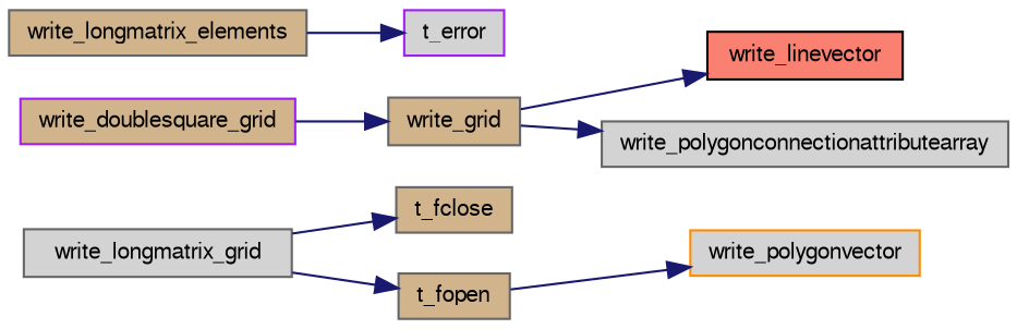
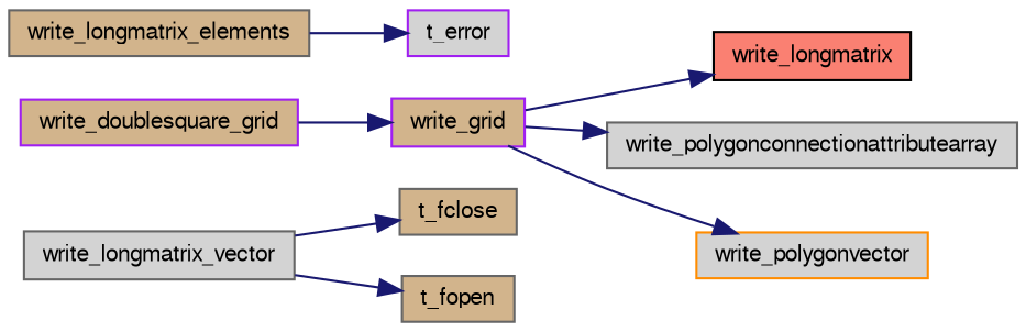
  digraph {
    rankdir=LR
    node [color=gray40 fillcolor=tan fontname=FreeSans fontsize=10 shape=record style=filled]
    edge [color=midnightblue fontname=FreeSans fontsize=10 labelfontname=FreeSans labelfontsize=10 style=solid]
    n1 [color=purple fontcolor=black height=0.2 label=write_doublesquare_grid width=0.4]
-   n2 [height=0.2 label=write_grid width=0.4]
-   n3 [color=black fillcolor=salmon height=0.2 label=write_linevector width=0.4]
+   n2 [color=purple height=0.2 label=write_grid width=0.4]
+   n3 [color=black fillcolor=salmon height=0.2 label=write_longmatrix width=0.4]
    n4 [fillcolor=lightgrey height=0.2 label=write_polygonconnectionattributearray width=0.4]
    n5 [color=darkorange fillcolor=lightgrey height=0.2 label=write_polygonvector width=0.4]
-   n6 [fillcolor=lightgrey height=0.2 label=write_longmatrix_grid width=0.4]
+   n6 [fillcolor=lightgrey height=0.2 label=write_longmatrix_vector width=0.4]
    n7 [height=0.2 label=t_fclose width=0.4]
    n8 [height=0.2 label=t_fopen width=0.4]
    n9 [height=0.2 label=write_longmatrix_elements width=0.4]
    n10 [color=purple fillcolor=lightgrey height=0.2 label=t_error width=0.4]
    n1 -> n2
    n2 -> n3
    n2 -> n4
-   n8 -> n5
+   n2 -> n5
    n6 -> n7
    n6 -> n8
    n9 -> n10
  }
